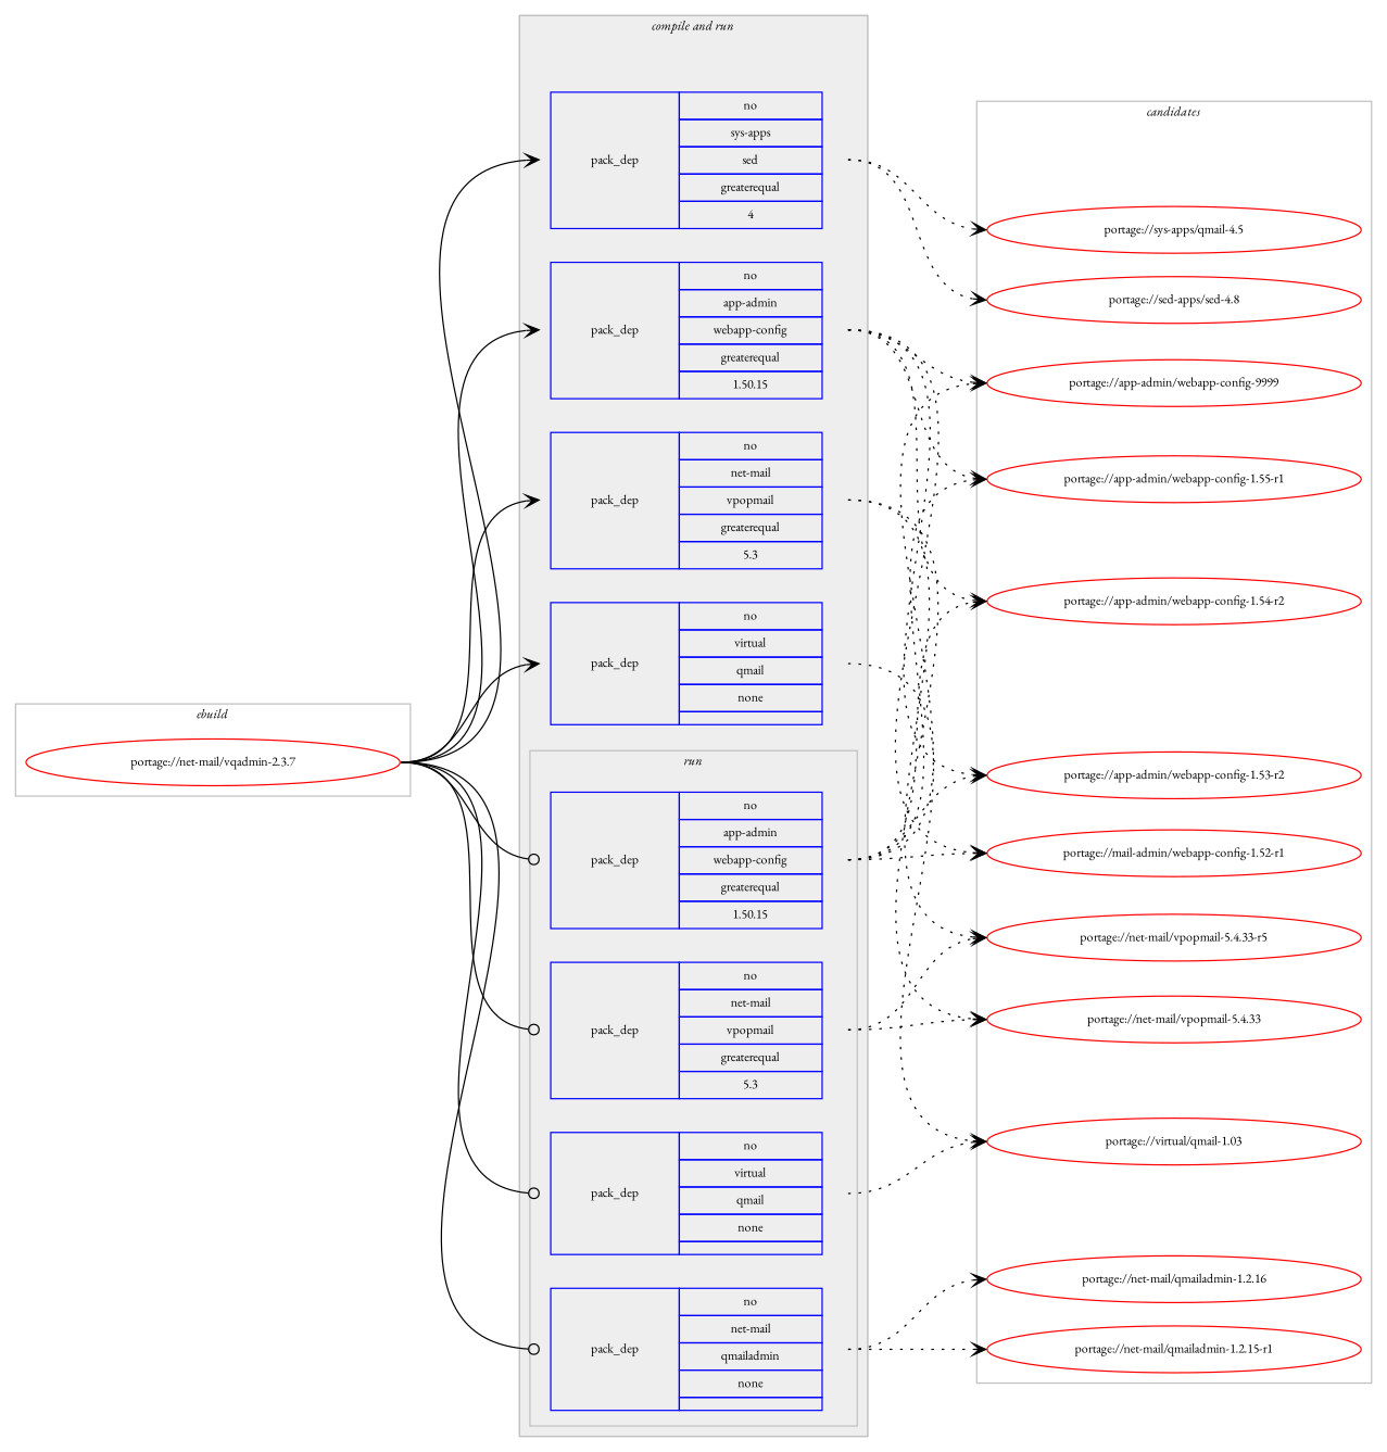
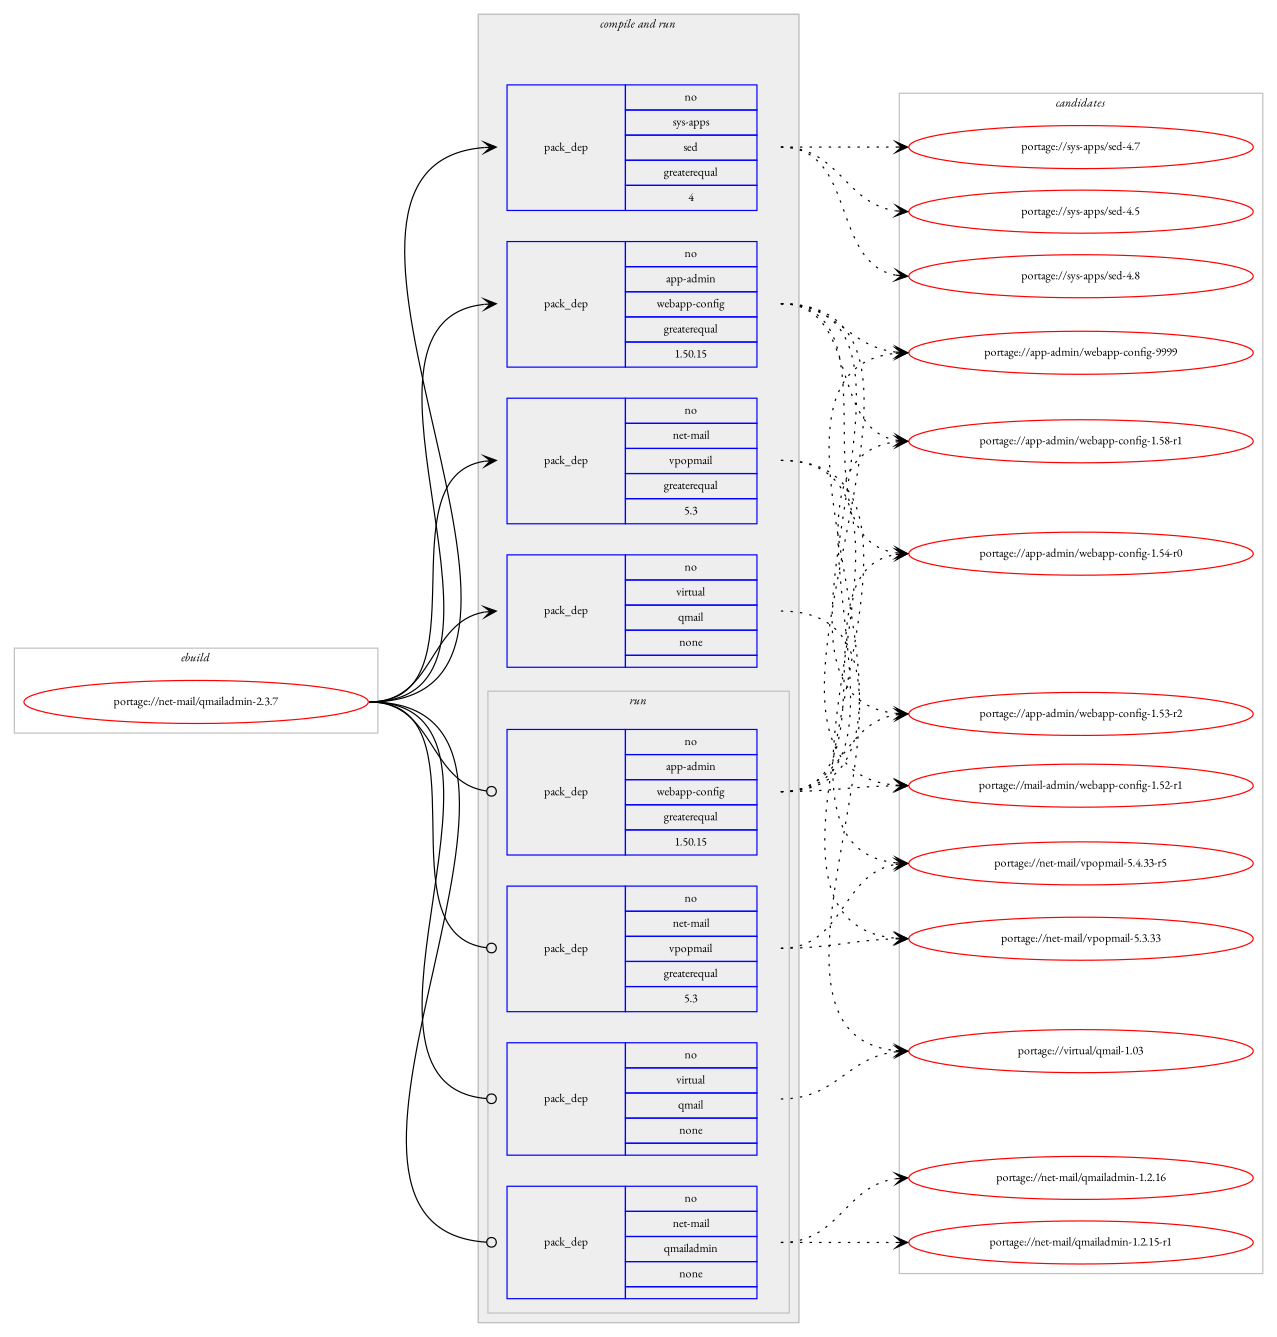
  digraph {
    compound=true
    concentrate=true
    fontname="EB Garamond"
    fontsize=10
    newrank=true
    rankdir=LR
    ranksep=1.5
    node [color=red fontname="EB Garamond" fontsize=10]
    edge [arrowhead=vee fontname="EB Garamond" headport=w style=dotted tailport=e weight=100]
-   n1 [label="portage://net-mail/vqadmin-2.3.7" width=4]
+   n1 [label="portage://net-mail/qmailadmin-2.3.7" width=4]
    n2 [color=blue label=<<TABLE BORDER="0" CELLBORDER="1" CELLSPACING="0" CELLPADDING="4" WIDTH="220"><TR><TD ROWSPAN="6" CELLPADDING="30">pack_dep</TD></TR><TR><TD WIDTH="110">no</TD></TR><TR><TD>app-admin</TD></TR><TR><TD>webapp-config</TD></TR><TR><TD>greaterequal</TD></TR><TR><TD>1.50.15</TD></TR></TABLE>> shape=none]
    n3 [color=blue label=<<TABLE BORDER="0" CELLBORDER="1" CELLSPACING="0" CELLPADDING="4" WIDTH="220"><TR><TD ROWSPAN="6" CELLPADDING="30">pack_dep</TD></TR><TR><TD WIDTH="110">no</TD></TR><TR><TD>net-mail</TD></TR><TR><TD>vpopmail</TD></TR><TR><TD>greaterequal</TD></TR><TR><TD>5.3</TD></TR></TABLE>> shape=none]
    n4 [color=blue label=<<TABLE BORDER="0" CELLBORDER="1" CELLSPACING="0" CELLPADDING="4" WIDTH="220"><TR><TD ROWSPAN="6" CELLPADDING="30">pack_dep</TD></TR><TR><TD WIDTH="110">no</TD></TR><TR><TD>sys-apps</TD></TR><TR><TD>sed</TD></TR><TR><TD>greaterequal</TD></TR><TR><TD>4</TD></TR></TABLE>> shape=none]
    n5 [color=blue label=<<TABLE BORDER="0" CELLBORDER="1" CELLSPACING="0" CELLPADDING="4" WIDTH="220"><TR><TD ROWSPAN="6" CELLPADDING="30">pack_dep</TD></TR><TR><TD WIDTH="110">no</TD></TR><TR><TD>virtual</TD></TR><TR><TD>qmail</TD></TR><TR><TD>none</TD></TR><TR><TD></TD></TR></TABLE>> shape=none]
    n6 [color=blue label=<<TABLE BORDER="0" CELLBORDER="1" CELLSPACING="0" CELLPADDING="4" WIDTH="220"><TR><TD ROWSPAN="6" CELLPADDING="30">pack_dep</TD></TR><TR><TD WIDTH="110">no</TD></TR><TR><TD>app-admin</TD></TR><TR><TD>webapp-config</TD></TR><TR><TD>greaterequal</TD></TR><TR><TD>1.50.15</TD></TR></TABLE>> shape=none]
    n7 [color=blue label=<<TABLE BORDER="0" CELLBORDER="1" CELLSPACING="0" CELLPADDING="4" WIDTH="220"><TR><TD ROWSPAN="6" CELLPADDING="30">pack_dep</TD></TR><TR><TD WIDTH="110">no</TD></TR><TR><TD>net-mail</TD></TR><TR><TD>qmailadmin</TD></TR><TR><TD>none</TD></TR><TR><TD></TD></TR></TABLE>> shape=none]
    n8 [color=blue label=<<TABLE BORDER="0" CELLBORDER="1" CELLSPACING="0" CELLPADDING="4" WIDTH="220"><TR><TD ROWSPAN="6" CELLPADDING="30">pack_dep</TD></TR><TR><TD WIDTH="110">no</TD></TR><TR><TD>net-mail</TD></TR><TR><TD>vpopmail</TD></TR><TR><TD>greaterequal</TD></TR><TR><TD>5.3</TD></TR></TABLE>> shape=none]
    n9 [color=blue label=<<TABLE BORDER="0" CELLBORDER="1" CELLSPACING="0" CELLPADDING="4" WIDTH="220"><TR><TD ROWSPAN="6" CELLPADDING="30">pack_dep</TD></TR><TR><TD WIDTH="110">no</TD></TR><TR><TD>virtual</TD></TR><TR><TD>qmail</TD></TR><TR><TD>none</TD></TR><TR><TD></TD></TR></TABLE>> shape=none]
    n10 [label="portage://app-admin/webapp-config-9999" width=4]
-   n11 [label="portage://app-admin/webapp-config-1.55-r1" width=4]
-   n12 [label="portage://app-admin/webapp-config-1.54-r2" width=4]
+   n11 [label="portage://app-admin/webapp-config-1.58-r1" width=4]
+   n12 [label="portage://app-admin/webapp-config-1.54-r0" width=4]
    n13 [label="portage://app-admin/webapp-config-1.53-r2" width=4]
    n14 [label="portage://mail-admin/webapp-config-1.52-r1" width=4]
    n15 [label="portage://net-mail/vpopmail-5.4.33-r5" width=4]
-   n16 [label="portage://net-mail/vpopmail-5.4.33" width=4]
-   n17 [label="portage://sed-apps/sed-4.8" width=4]
-   n19 [label="portage://sys-apps/qmail-4.5" width=4]
+   n16 [label="portage://net-mail/vpopmail-5.3.33" width=4]
+   n17 [label="portage://sys-apps/sed-4.8" width=4]
+   n18 [label="portage://sys-apps/sed-4.7" width=4]
+   n19 [label="portage://sys-apps/sed-4.5" width=4]
    n20 [label="portage://virtual/qmail-1.03" width=4]
    n21 [label="portage://net-mail/qmailadmin-1.2.16" width=4]
    n22 [label="portage://net-mail/qmailadmin-1.2.15-r1" width=4]
    subgraph cluster_1 {
      color=gray
      label=<<i>ebuild</i>>
      rank=same
      n1
    }
    subgraph cluster_2 {
      color=gray
      label=<<i>dependencies</i>>
      subgraph cluster_3 {
        color=gray
        fillcolor="#eeeeee"
        label=<<i>compile</i>>
        style=filled
        subgraph sub_4 {
          color=gray
          fillcolor="#eeeeee"
          label=<<i>compile</i>>
          style=filled
          n2
        }
        subgraph sub_5 {
          color=gray
          fillcolor="#eeeeee"
          label=<<i>compile</i>>
          style=filled
          n3
        }
        subgraph sub_6 {
          color=gray
          fillcolor="#eeeeee"
          label=<<i>compile</i>>
          style=filled
          n4
        }
        subgraph sub_7 {
          color=gray
          fillcolor="#eeeeee"
          label=<<i>compile</i>>
          style=filled
          n5
        }
      }
      subgraph cluster_8 {
        color=gray
        fillcolor="#eeeeee"
        label=<<i>compile and run</i>>
        style=filled
      }
      subgraph cluster_9 {
        color=gray
        fillcolor="#eeeeee"
        label=<<i>run</i>>
        style=filled
        subgraph sub_10 {
          color=gray
          fillcolor="#eeeeee"
          label=<<i>run</i>>
          style=filled
          n6
        }
        subgraph sub_11 {
          color=gray
          fillcolor="#eeeeee"
          label=<<i>run</i>>
          style=filled
          n7
        }
        subgraph sub_12 {
          color=gray
          fillcolor="#eeeeee"
          label=<<i>run</i>>
          style=filled
          n8
        }
        subgraph sub_13 {
          color=gray
          fillcolor="#eeeeee"
          label=<<i>run</i>>
          style=filled
          n9
        }
      }
    }
    subgraph cluster_14 {
      color=gray
      label=<<i>candidates</i>>
      rank=same
      subgraph sub_15 {
        color=black
        label=<<i>candidates</i>>
        nodesep=1
        rank=same
        n10
        n11
        n12
        n13
        n14
      }
      subgraph sub_16 {
        color=black
        label=<<i>candidates</i>>
        nodesep=1
        rank=same
        n15
        n16
      }
      subgraph sub_17 {
        color=black
        label=<<i>candidates</i>>
        nodesep=1
        rank=same
        n17
+       n18
        n19
      }
      subgraph sub_18 {
        color=black
        label=<<i>candidates</i>>
        nodesep=1
        rank=same
        n20
      }
      subgraph sub_19 {
        color=black
        label=<<i>candidates</i>>
        nodesep=1
        rank=same
        n10
        n11
        n12
        n13
        n14
      }
      subgraph sub_20 {
        color=black
        label=<<i>candidates</i>>
        nodesep=1
        rank=same
        n21
        n22
      }
      subgraph sub_21 {
        color=black
        label=<<i>candidates</i>>
        nodesep=1
        rank=same
        n15
        n16
      }
      subgraph sub_22 {
        color=black
        label=<<i>candidates</i>>
        nodesep=1
        rank=same
        n20
      }
    }
    n1 -> n2 [style=solid weight=20]
    n1 -> n3 [style=solid weight=20]
    n1 -> n4 [style=solid weight=20]
    n1 -> n5 [style=solid weight=20]
    n1 -> n6 [arrowhead=odot style=solid weight=20]
    n1 -> n7 [arrowhead=odot style=solid weight=20]
    n1 -> n8 [arrowhead=odot style=solid weight=20]
    n1 -> n9 [arrowhead=odot style=solid weight=20]
    n2 -> n10
    n2 -> n11
    n2 -> n12
    n2 -> n13
    n2 -> n14
    n3 -> n15
    n3 -> n16
    n4 -> n17
+   n4 -> n18
    n4 -> n19
    n5 -> n20
    n6 -> n10
    n6 -> n11
    n6 -> n12
    n6 -> n13
    n6 -> n14
    n7 -> n21
    n7 -> n22
    n8 -> n15
    n8 -> n16
    n9 -> n20
  }
